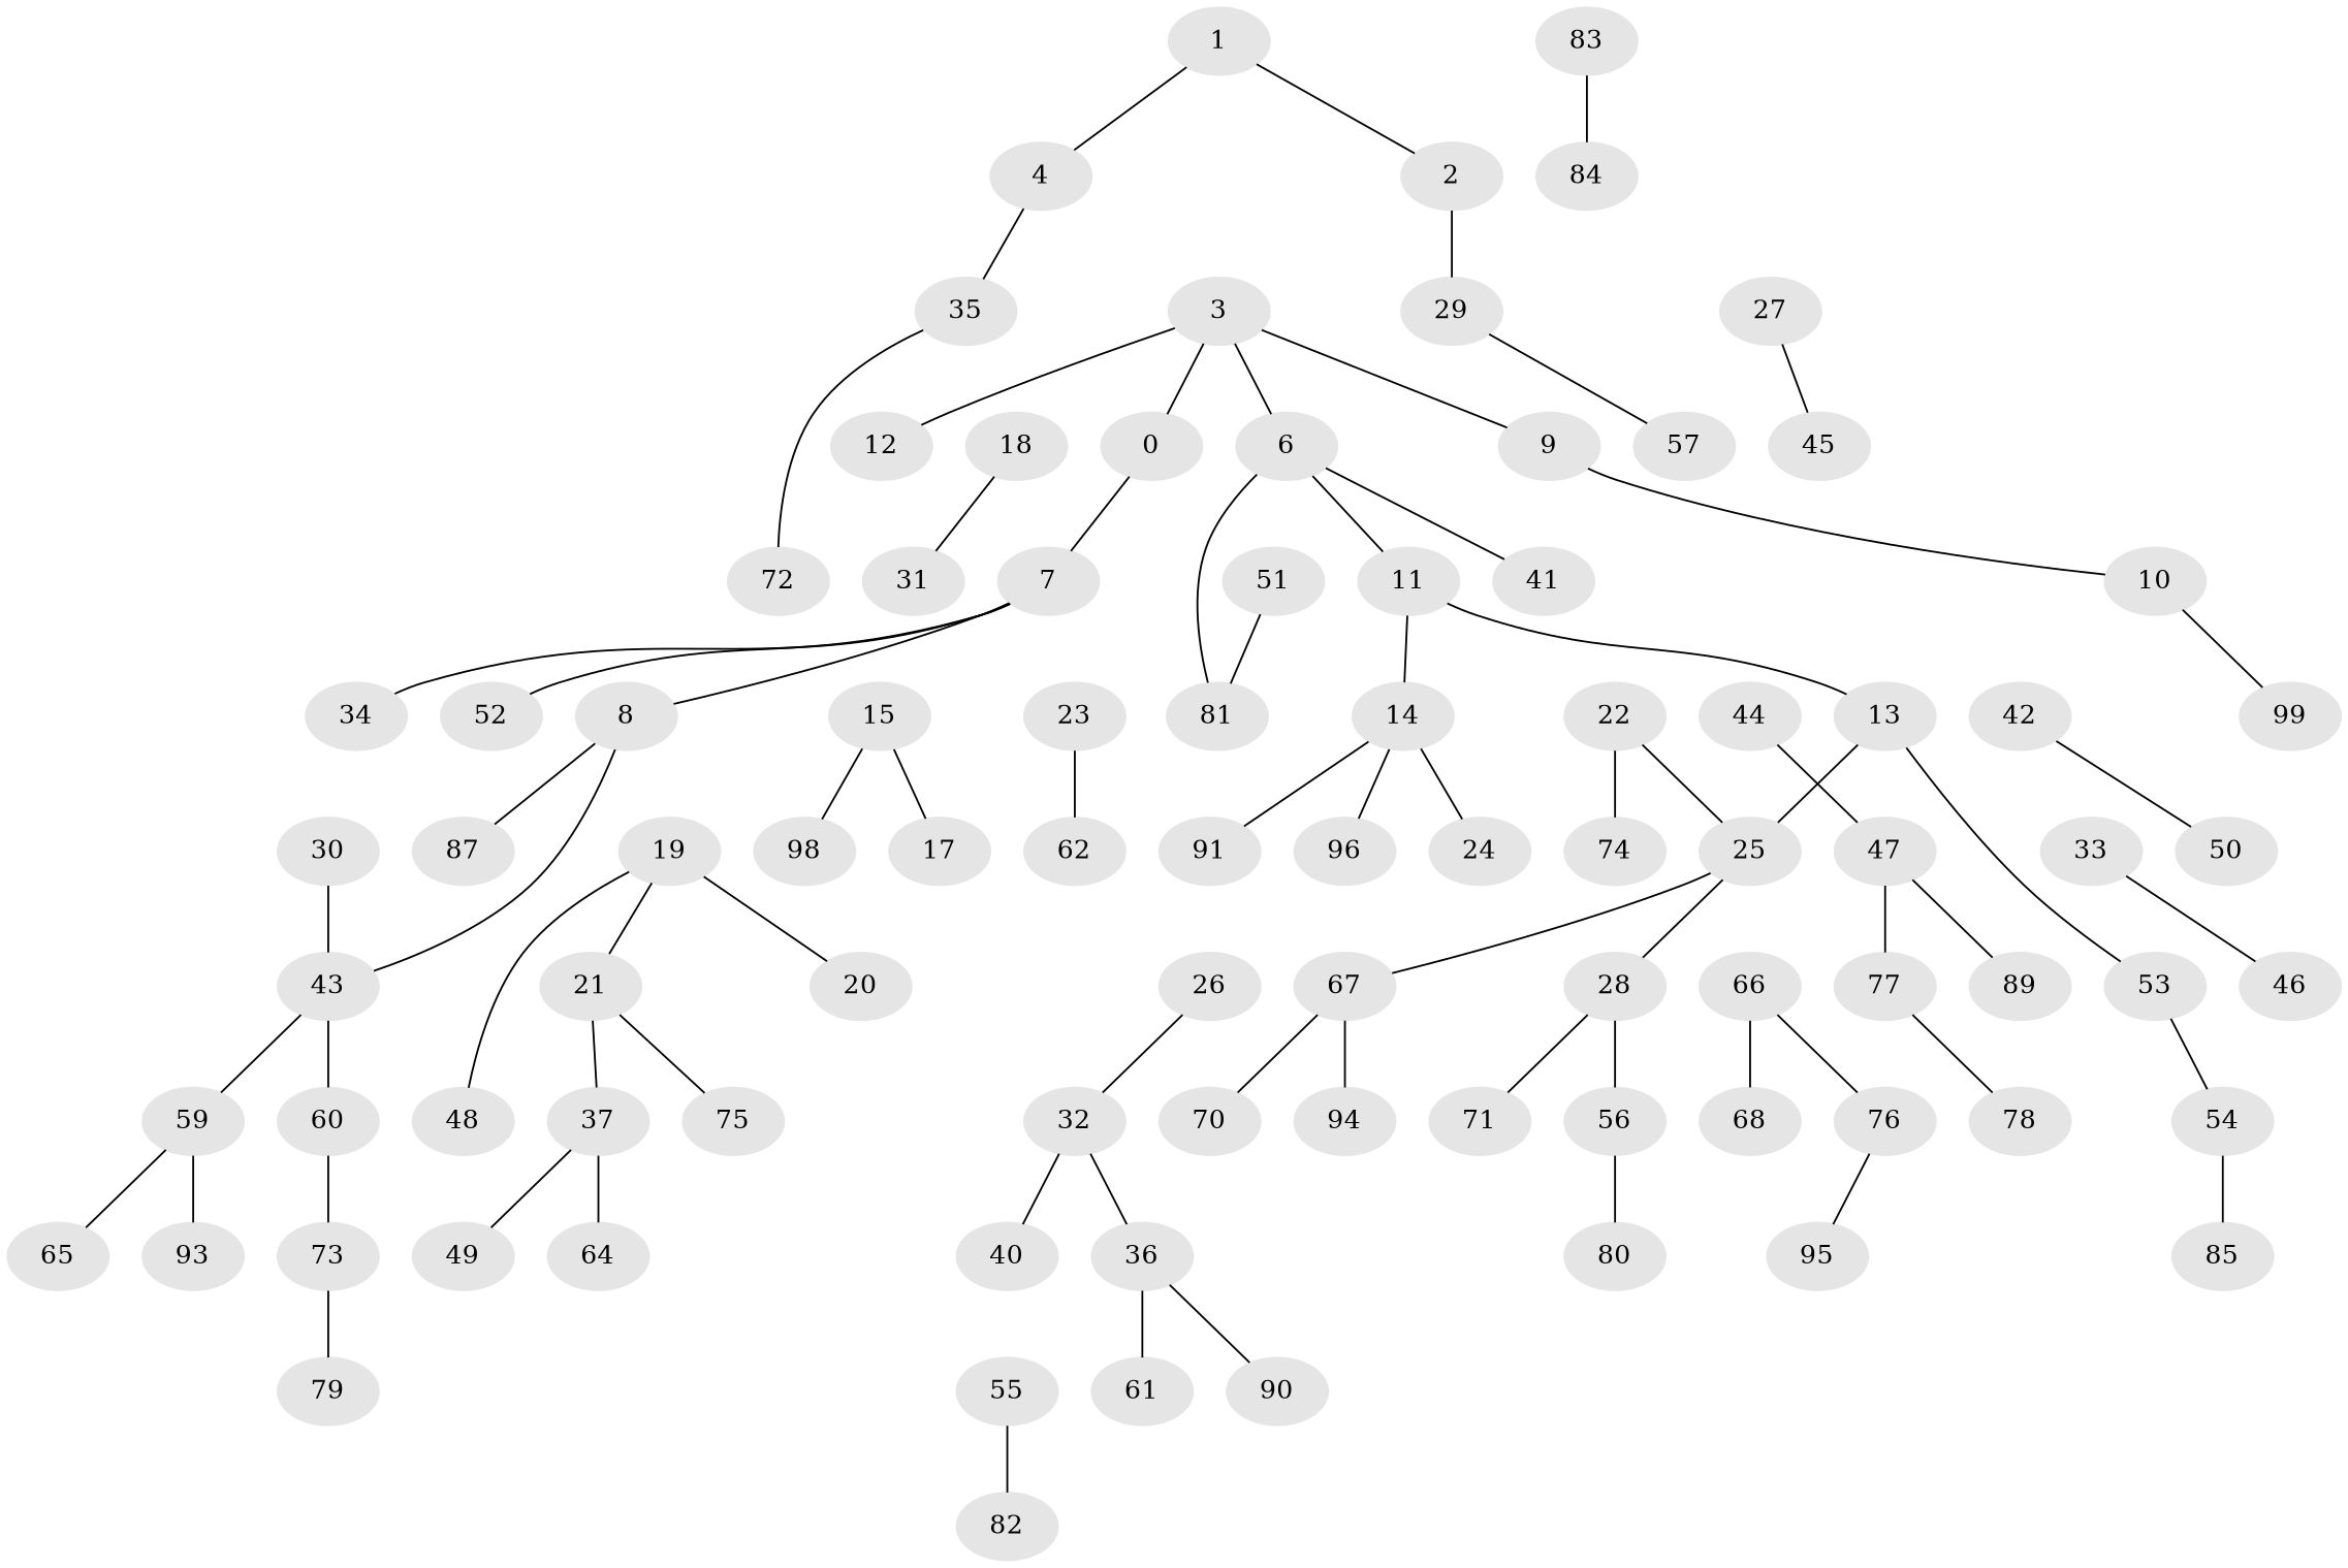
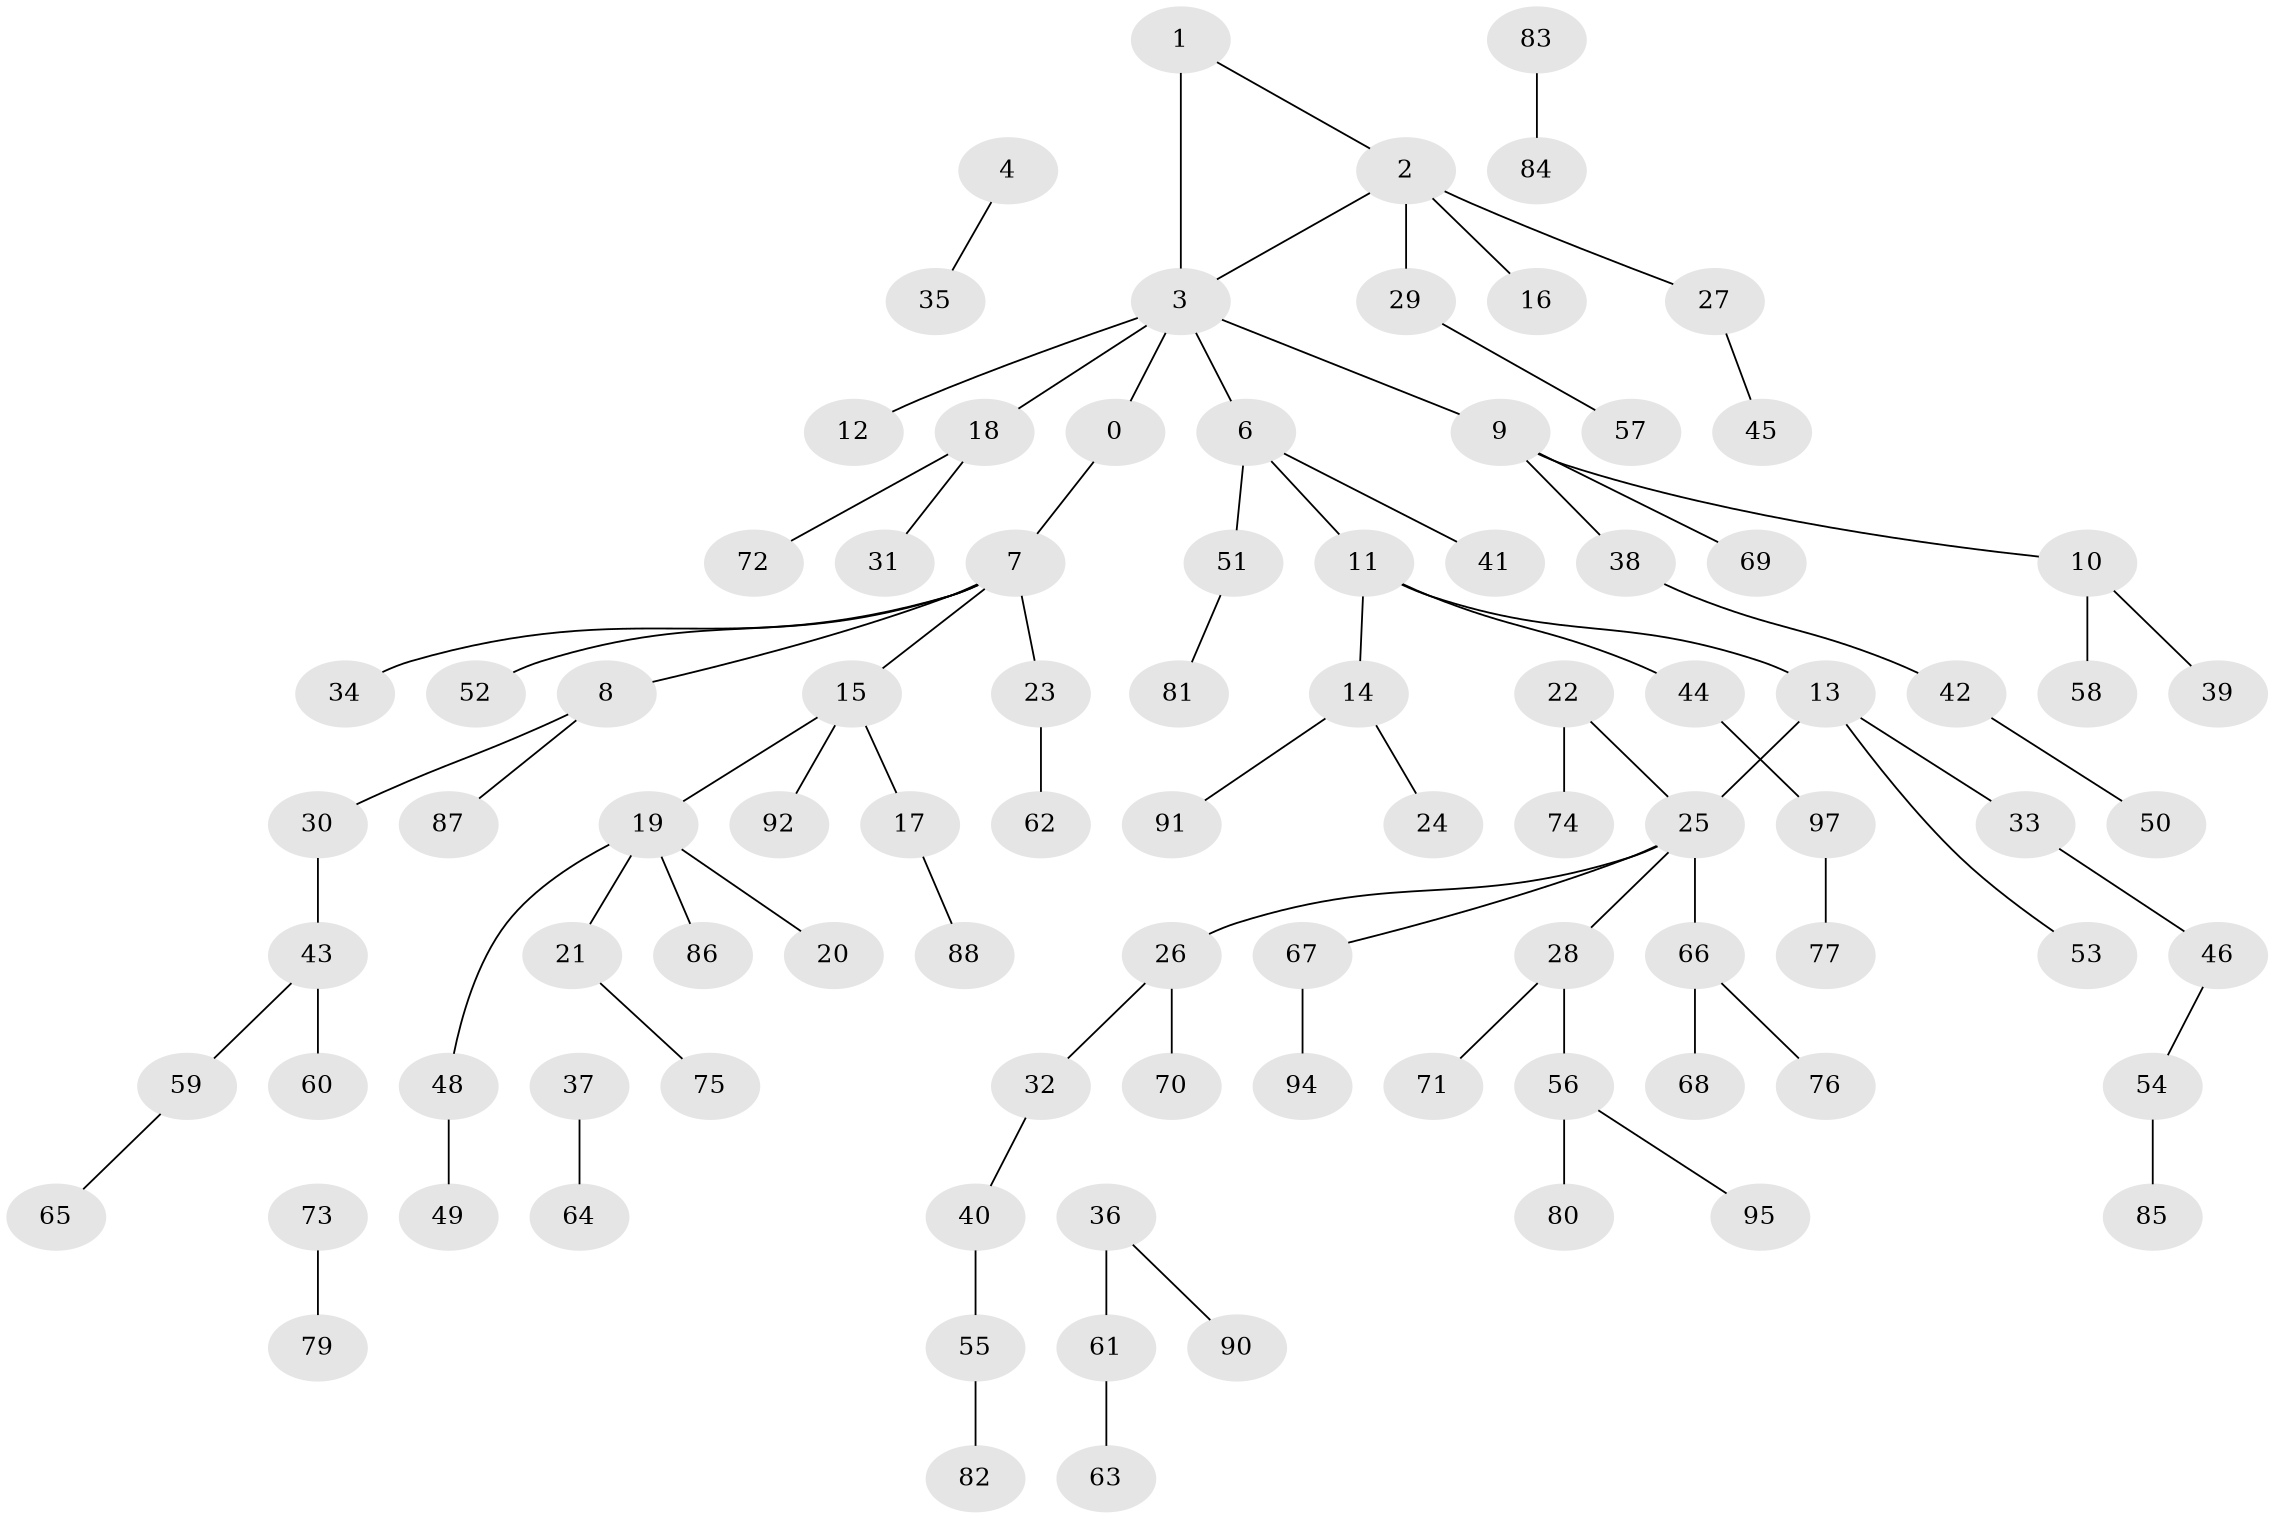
  graph {
    node [color=gray90 style=filled]
    1
    2
    4
    3
+   16
    27
    29
    35
    n9 [label=0]
    6
    9
    12
    18
    45
    57
    7
    11
    41
    51
    10
+   38
+   69
    31
    72
    8
    15
    23
    34
    52
    13
    14
    44
    81
    30
    87
    17
    19
-   92 [label=98]
+   92
    62
    43
-   39 [label=99]
+   39
+   58
    42
    33
    53
    25
    24
    91
-   96
-   47
+   47 [label=97]
    22
    74
    46
+   88
    20
    21
    48
+   86
    37
    75
    49
    64
    26
    28
    66
    67
    32
    70
    56
    71
    68
    76
    94
    36
    40
    80
    95
    59
    60
    61
    90
    55
    83
    84
    54
+   63
    50
    82
    65
-   93
    73
    77
-   89
    85
-   78
    79
    1 -- 2
-   1 -- 4
+   1 -- 3
+   2 -- 3
+   2 -- 16
+   2 -- 27
    2 -- 29
    4 -- 35
    3 -- n9
    3 -- 6
    3 -- 9
    3 -- 12
+   3 -- 18
    27 -- 45
    29 -- 57
    n9 -- 7
    6 -- 11
    6 -- 41
-   6 -- 81
+   6 -- 51
    9 -- 10
+   9 -- 38
+   9 -- 69
    18 -- 31
-   35 -- 72
+   18 -- 72
    7 -- 8
+   7 -- 15
+   7 -- 23
    7 -- 34
    7 -- 52
    11 -- 13
    11 -- 14
+   11 -- 44
    51 -- 81
    10 -- 39
-   8 -- 43
+   10 -- 58
+   38 -- 42
+   8 -- 30
    8 -- 87
    15 -- 17
+   15 -- 19
    15 -- 92
    23 -- 62
+   13 -- 33
    13 -- 53
    13 -- 25
    14 -- 24
    14 -- 91
-   14 -- 96
    44 -- 47
    30 -- 43
+   17 -- 88
    19 -- 20
    19 -- 21
    19 -- 48
+   19 -- 86
    43 -- 59
    43 -- 60
    42 -- 50
    33 -- 46
+   25 -- 26
    25 -- 28
+   25 -- 66
    25 -- 67
    47 -- 77
-   47 -- 89
    22 -- 25
    22 -- 74
-   53 -- 54
-   21 -- 37
+   46 -- 54
    21 -- 75
-   37 -- 49
+   48 -- 49
    37 -- 64
    26 -- 32
-   67 -- 70
+   26 -- 70
    28 -- 56
    28 -- 71
    66 -- 68
    66 -- 76
    67 -- 94
-   32 -- 36
    32 -- 40
    56 -- 80
-   76 -- 95
+   56 -- 95
    36 -- 61
    36 -- 90
+   40 -- 55
    59 -- 65
-   59 -- 93
-   60 -- 73
+   61 -- 63
    55 -- 82
    83 -- 84
    54 -- 85
    73 -- 79
-   77 -- 78
  }
